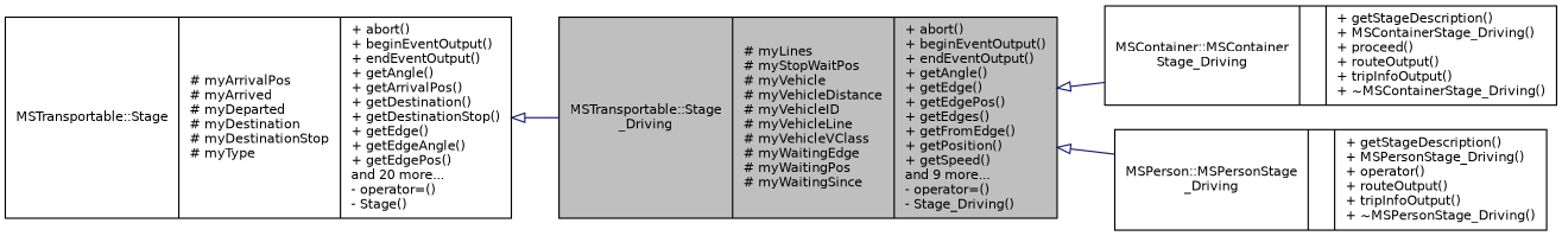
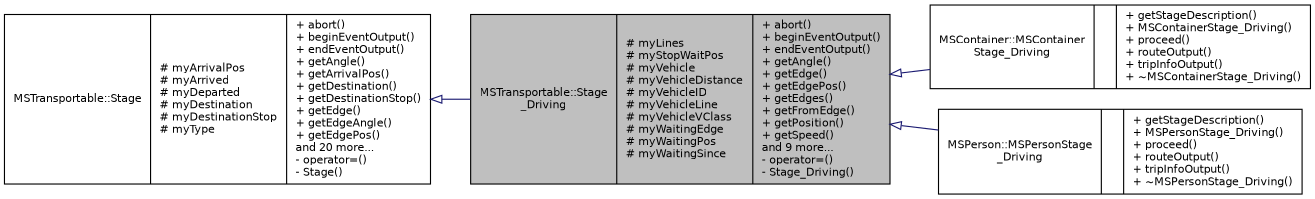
  digraph {
    rankdir=LR
    node [color=black fillcolor=white fontname=Helvetica fontsize=10 shape=record style=filled]
    edge [arrowtail=onormal color=midnightblue dir=back fontname=Helvetica fontsize=10 labelfontname=Helvetica labelfontsize=10 style=solid]
    n1 [fillcolor=grey75 fontcolor=black height=0.2 label="{MSTransportable::Stage\l_Driving\n|# myLines\l# myStopWaitPos\l# myVehicle\l# myVehicleDistance\l# myVehicleID\l# myVehicleLine\l# myVehicleVClass\l# myWaitingEdge\l# myWaitingPos\l# myWaitingSince\l|+ abort()\l+ beginEventOutput()\l+ endEventOutput()\l+ getAngle()\l+ getEdge()\l+ getEdgePos()\l+ getEdges()\l+ getFromEdge()\l+ getPosition()\l+ getSpeed()\land 9 more...\l- operator=()\l- Stage_Driving()\l}" width=0.4]
    n2 [height=0.2 label="{MSContainer::MSContainer\lStage_Driving\n||+ getStageDescription()\l+ MSContainerStage_Driving()\l+ proceed()\l+ routeOutput()\l+ tripInfoOutput()\l+ ~MSContainerStage_Driving()\l}" width=0.4]
-   n3 [height=0.2 label="{MSPerson::MSPersonStage\l_Driving\n||+ getStageDescription()\l+ MSPersonStage_Driving()\l+ operator()\l+ routeOutput()\l+ tripInfoOutput()\l+ ~MSPersonStage_Driving()\l}" width=0.4]
+   n3 [height=0.2 label="{MSPerson::MSPersonStage\l_Driving\n||+ getStageDescription()\l+ MSPersonStage_Driving()\l+ proceed()\l+ routeOutput()\l+ tripInfoOutput()\l+ ~MSPersonStage_Driving()\l}" width=0.4]
    n4 [height=0.2 label="{MSTransportable::Stage\n|# myArrivalPos\l# myArrived\l# myDeparted\l# myDestination\l# myDestinationStop\l# myType\l|+ abort()\l+ beginEventOutput()\l+ endEventOutput()\l+ getAngle()\l+ getArrivalPos()\l+ getDestination()\l+ getDestinationStop()\l+ getEdge()\l+ getEdgeAngle()\l+ getEdgePos()\land 20 more...\l- operator=()\l- Stage()\l}" width=0.4]
    n1 -> n2
    n1 -> n3
    n4 -> n1
  }
